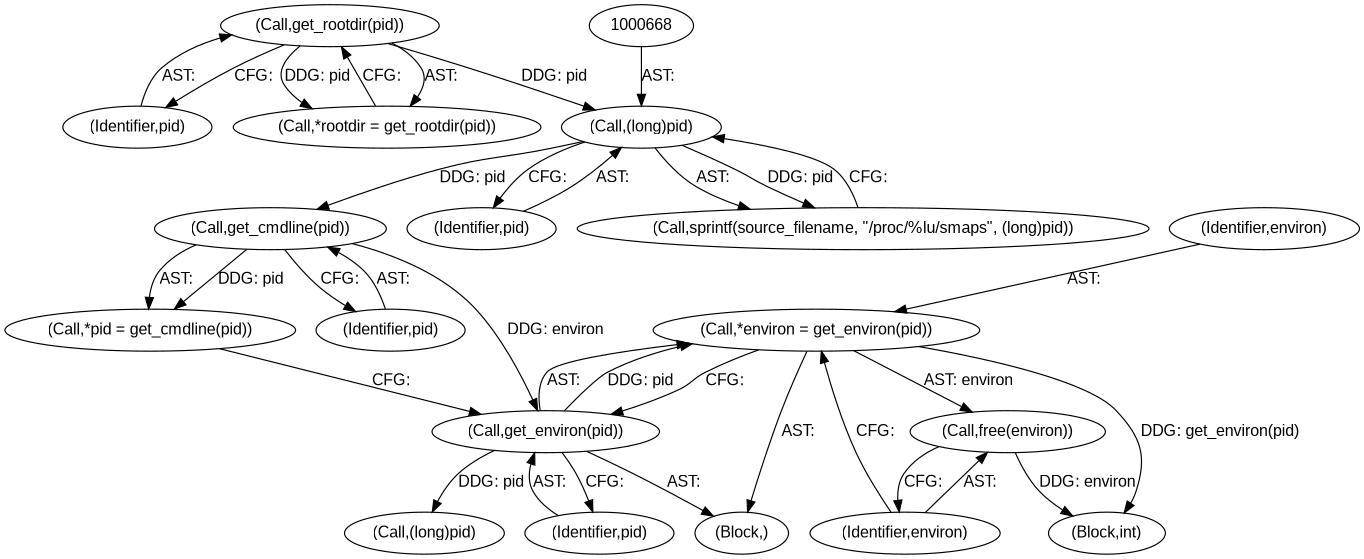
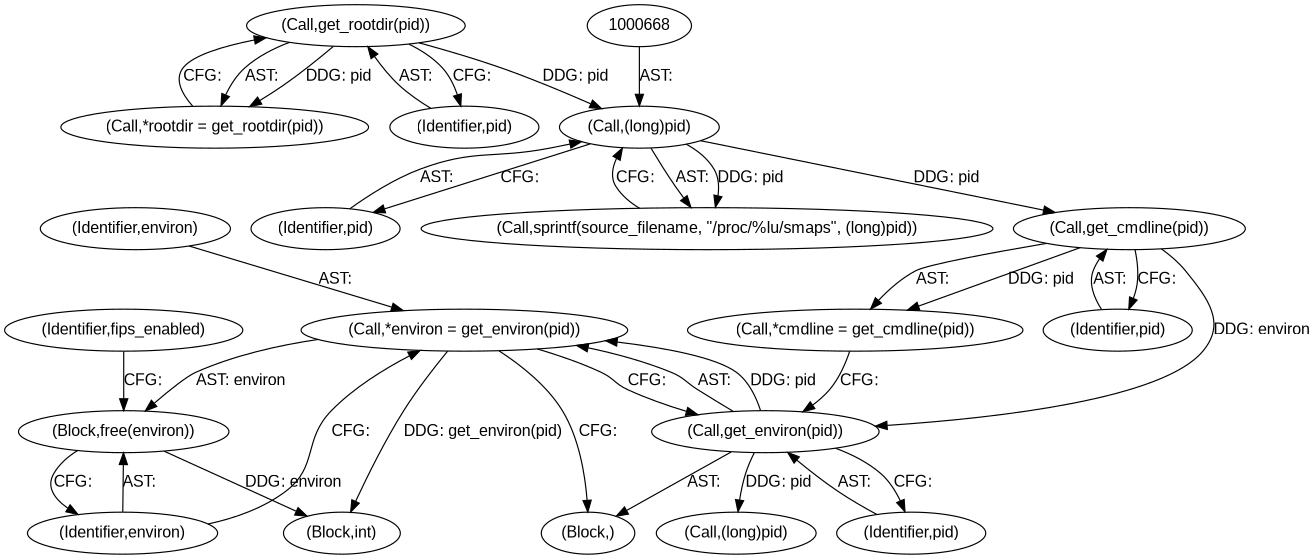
  digraph {
    fontname="Liberation Sans"
    node [fontname="Liberation Sans"]
    edge [fontname="Liberation Sans"]
    n1 [label="(Call,*environ = get_environ(pid))"]
    n2 [label="(Call,get_environ(pid))"]
-   n3 [label="(Call,free(environ))"]
+   n3 [label="(Block,free(environ))"]
    n4 [label="(Block,)"]
    n5 [label="(Block,int)"]
    n6 [label="(Identifier,pid)"]
    n7 [label="(Call,(long)pid)"]
    n8 [label="(Identifier,environ)"]
    n9 [label="(Call,get_cmdline(pid))"]
-   n10 [label="(Call,*pid = get_cmdline(pid))"]
+   n10 [label="(Call,*cmdline = get_cmdline(pid))"]
    n11 [label="(Identifier,pid)"]
    n12 [label="(Call,(long)pid)"]
    n13 [label="(Identifier,pid)"]
    n14 [label="(Call,sprintf(source_filename, \"/proc/%lu/smaps\", (long)pid))"]
    n15 [label="(Call,get_rootdir(pid))"]
    n16 [label="(Identifier,pid)"]
    n17 [label="(Call,*rootdir = get_rootdir(pid))"]
+   n18 [label="(Identifier,fips_enabled)"]
    n19 [label="(Identifier,environ)"]
    1000668
    n1 -> n2 [label="CFG: "]
    n1 -> n3 [label="AST: environ"]
-   n1 -> n4 [label="AST: "]
+   n1 -> n4 [label="CFG: "]
    n1 -> n5 [label="DDG: get_environ(pid)"]
    n2 -> n1 [label="AST: "]
    n2 -> n1 [label="DDG: pid"]
    n2 -> n4 [label="AST: "]
    n2 -> n6 [label="CFG: "]
    n2 -> n7 [label="DDG: pid"]
    n3 -> n5 [label="DDG: environ"]
    n3 -> n8 [label="CFG: "]
    n6 -> n2 [label="AST: "]
    n8 -> n1 [label="CFG: "]
    n8 -> n3 [label="AST: "]
    n9 -> n2 [label="DDG: environ"]
    n9 -> n10 [label="AST: "]
    n9 -> n10 [label="DDG: pid"]
    n9 -> n11 [label="CFG: "]
    n10 -> n2 [label="CFG: "]
    n11 -> n9 [label="AST: "]
    n12 -> n9 [label="DDG: pid"]
    n12 -> n13 [label="CFG: "]
    n12 -> n14 [label="AST: "]
    n12 -> n14 [label="DDG: pid"]
    n13 -> n12 [label="AST: "]
    n14 -> n12 [label="CFG: "]
    n15 -> n12 [label="DDG: pid"]
    n15 -> n16 [label="CFG: "]
    n15 -> n17 [label="AST: "]
    n15 -> n17 [label="DDG: pid"]
    n16 -> n15 [label="AST: "]
    n17 -> n15 [label="CFG: "]
+   n18 -> n3 [label="CFG: "]
    n19 -> n1 [label="AST: "]
    1000668 -> n12 [label="AST: "]
  }
